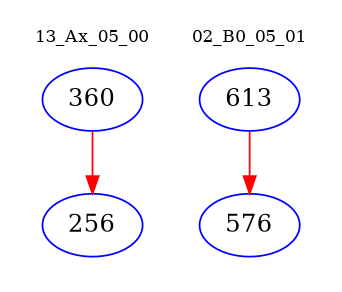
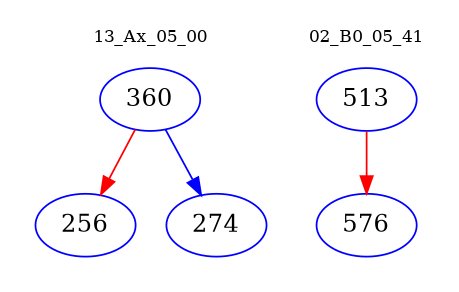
  digraph {
    node [color=blue]
    edge [color=red]
    n1 [label=360]
    n2 [label=256]
-   n4 [label=613]
+   n3 [label=274]
+   n4 [label=513]
    n5 [label=576]
    subgraph cluster_1 {
      color=white
      fontsize=10
      label="13_Ax_05_00"
      n1
      n2
+     n3
    }
    subgraph cluster_2 {
      color=white
      fontsize=10
-     label="02_B0_05_01"
+     label="02_B0_05_41"
      n4
      n5
    }
    n1 -> n2
+   n1 -> n3 [color=blue]
    n4 -> n5
  }
